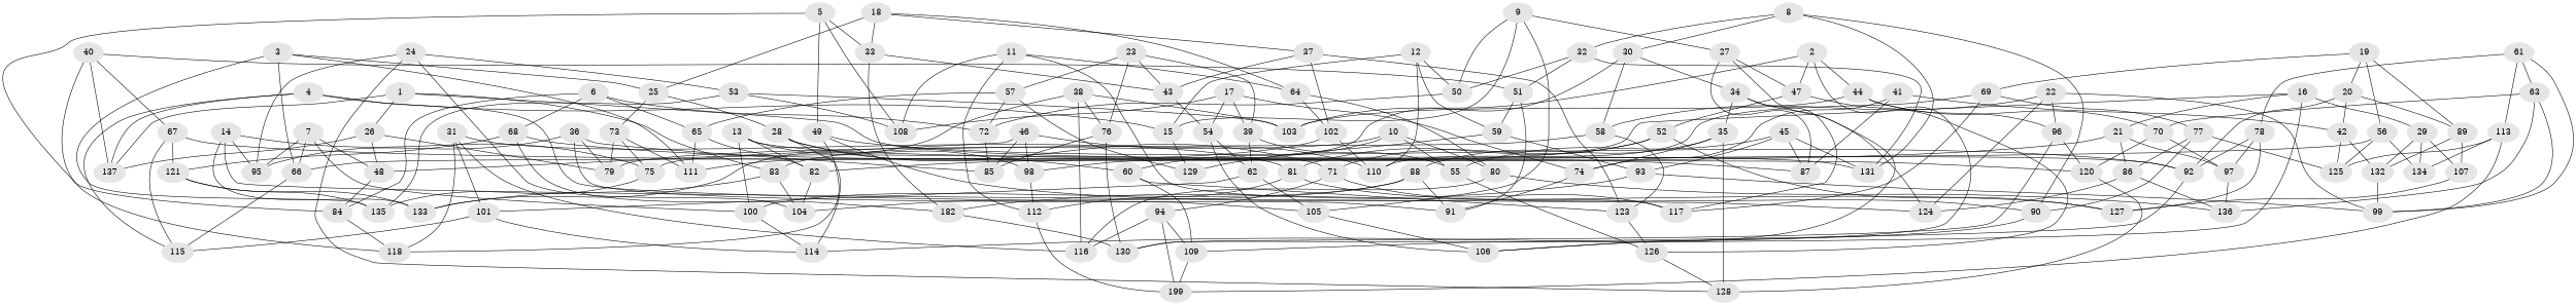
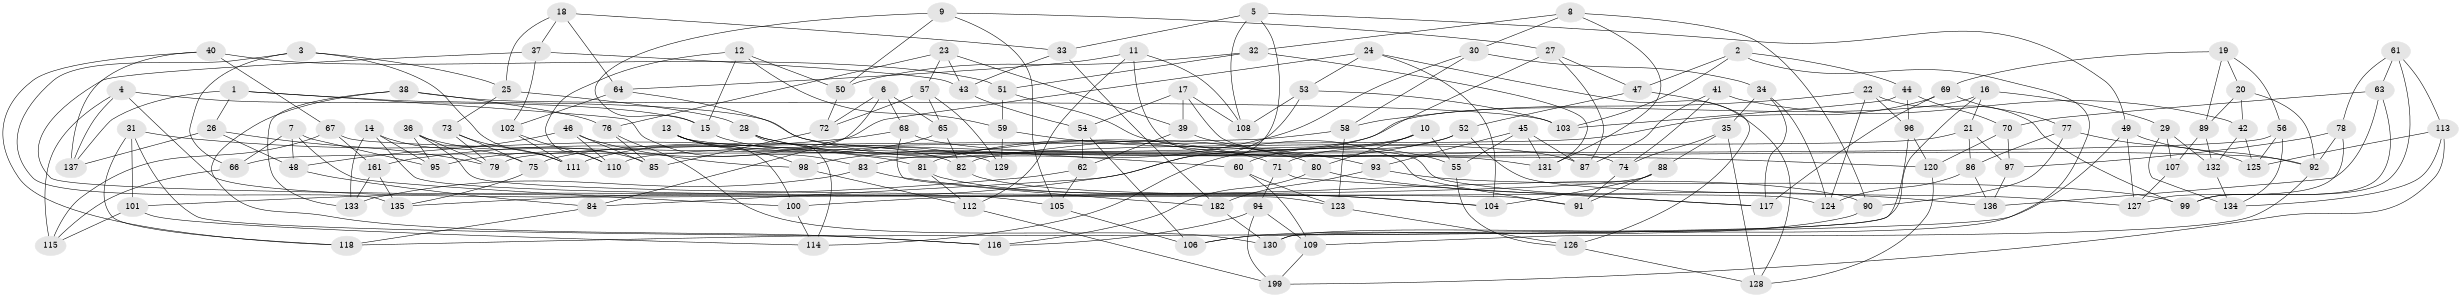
  graph {
    node [color=gray90 style=filled]
    1
    26
    83
    137
    92
    48
    79
    133
    104
    107
    127
    2
    44
    47
    103
    130
    96
    70
    52
    126
    3
    25
    66
    111
    135
    28
    73
    115
    4
    15
    105
    129
    106
    5
    33
    49
    84
    108
    43
    n40 [label=182]
    118
    6
    65
    68
    72
    82
    87
-   121
+   121 [label=161]
    85
    7
    95
    100
    114
    8
    30
    32
    90
    131
    98
    58
    34
    50
    51
    9
    27
    10
    55
    60
    80
    123
    109
    116
    136
    11
    64
    112
    117
    102
    n79 [label=199]
    12
    59
    110
    93
    13
    14
    75
    124
    16
    21
    29
    86
    97
    132
    134
    17
    39
    54
    74
    62
    91
    18
    37
    19
    20
    56
    69
    89
    42
    125
    77
    22
    99
    120
    23
    57
    76
    24
    53
    128
    71
    94
    35
    31
    81
    101
    88
    36
    38
    40
    67
    41
    45
    46
    61
    63
    78
    113
    1 -- 26
    1 -- 83
    1 -- 137
    1 -- 92
    26 -- 137
    26 -- 48
    26 -- 79
    83 -- 133
    83 -- 104
    92 -- 109
    48 -- 84
    107 -- 127
    2 -- 44
    2 -- 47
    2 -- 103
    2 -- 130
    44 -- 103
    44 -- 96
    44 -- 70
    47 -- 52
    47 -- 126
    96 -- 130
    96 -- 120
    70 -- 97
    70 -- 120
    52 -- 127
    52 -- 71
    52 -- 81
    126 -- 128
    3 -- 25
    3 -- 66
    3 -- 111
    3 -- 135
    25 -- 28
    25 -- 73
    66 -- 115
    28 -- 114
    28 -- 60
    28 -- 71
    73 -- 79
    73 -- 111
    73 -- 75
    4 -- 137
    4 -- 115
    4 -- 15
    4 -- 105
    15 -- 129
    105 -- 106
    5 -- 33
    5 -- 49
    5 -- 84
    5 -- 108
    33 -- 43
    33 -- n40
    49 -- 92
    49 -- 127
    49 -- 118
    84 -- 118
    43 -- 54
    n40 -- 130
    6 -- 84
    6 -- 65
    6 -- 68
    6 -- 72
    65 -- 111
    65 -- 82
    68 -- n40
    68 -- 87
    68 -- 121
    72 -- 85
    82 -- 104
    121 -- 133
    121 -- 135
    7 -- 48
    7 -- 66
    7 -- 95
    7 -- 100
    100 -- 114
    8 -- 30
    8 -- 32
    8 -- 90
    8 -- 131
    30 -- 98
    30 -- 58
    30 -- 34
    32 -- 131
    32 -- 50
    32 -- 51
    90 -- 106
    98 -- 112
    58 -- 79
    58 -- 123
    34 -- 117
    34 -- 124
    34 -- 35
    50 -- 72
    51 -- 59
    51 -- 91
    9 -- 15
    9 -- 105
    9 -- 50
    9 -- 27
    27 -- 47
    27 -- 87
    27 -- 114
    10 -- 83
    10 -- 55
    10 -- 60
    10 -- 80
    55 -- 126
    60 -- 123
    60 -- 109
    80 -- 116
    80 -- 136
    123 -- 126
    109 -- n79
    11 -- 108
    11 -- 64
    11 -- 112
    11 -- 117
    64 -- 80
    64 -- 102
    112 -- n79
    102 -- 111
    102 -- 110
    12 -- 15
    12 -- 50
    12 -- 59
    12 -- 110
    59 -- 129
    59 -- 93
    93 -- n40
    93 -- 99
    13 -- 82
    13 -- 100
    13 -- 131
    13 -- 98
    14 -- 133
    14 -- 95
    14 -- 75
    14 -- 124
    75 -- 135
    16 -- 106
    16 -- 75
    16 -- 21
    16 -- 29
    21 -- 82
    21 -- 86
    21 -- 97
    29 -- 107
    29 -- 132
    29 -- 134
    86 -- 136
    86 -- 124
    97 -- 136
-   132 -- 99
+   132 -- 134
    17 -- 108
    17 -- 39
    17 -- 54
    17 -- 74
    39 -- 55
    39 -- 62
    54 -- 106
    54 -- 62
    74 -- 91
    62 -- 105
    62 -- 101
    18 -- 25
    18 -- 33
    18 -- 64
    18 -- 37
    37 -- 43
    37 -- 123
    37 -- 102
    19 -- 20
    19 -- 56
    19 -- 69
    19 -- 89
    20 -- 92
    20 -- 89
    20 -- 42
    56 -- 66
    56 -- 134
    56 -- 125
    69 -- 117
    69 -- 110
    69 -- 77
    89 -- 107
    89 -- 132
    42 -- 132
    42 -- 125
    77 -- 90
    77 -- 86
    77 -- 125
    22 -- 96
    22 -- 58
    22 -- 124
    22 -- 99
    120 -- 128
    23 -- 43
    23 -- 39
    23 -- 57
    23 -- 76
    57 -- 129
    57 -- 65
    57 -- 72
    76 -- 130
    76 -- 85
    24 -- 104
    24 -- 95
    24 -- 53
    24 -- 128
    53 -- 103
    53 -- 135
    53 -- 108
    71 -- 117
    71 -- 94
    94 -- 109
    94 -- 116
    94 -- n79
    35 -- 74
    35 -- 128
    35 -- 88
    31 -- 118
    31 -- 116
    31 -- 81
    31 -- 101
    81 -- 90
    81 -- 112
    101 -- 115
    101 -- 114
    88 -- 104
    88 -- 100
    88 -- 91
    36 -- 79
    36 -- 85
    36 -- 95
    36 -- 91
    38 -- 133
    38 -- 103
    38 -- 116
    38 -- 76
    40 -- 137
    40 -- 118
    40 -- 51
    40 -- 67
    67 -- 115
    67 -- 121
    67 -- 120
    41 -- 87
    41 -- 74
    41 -- 42
    45 -- 87
    45 -- 131
    45 -- 55
    45 -- 93
    46 -- 48
    46 -- 85
    46 -- 98
    46 -- 110
    61 -- 99
    61 -- 63
    61 -- 78
    61 -- 113
    63 -- 70
    63 -- 136
    63 -- 99
    78 -- 92
    78 -- 127
    78 -- 97
    113 -- n79
    113 -- 134
    113 -- 125
  }
